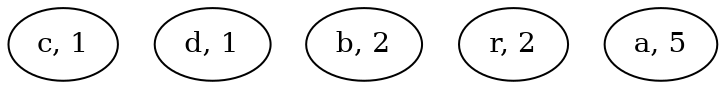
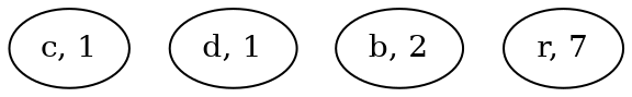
  digraph {
    "c, 1"
    "d, 1"
    "b, 2"
-   "r, 2"
-   "a, 5"
+   "r, 2" [label="r, 7"]
  }
